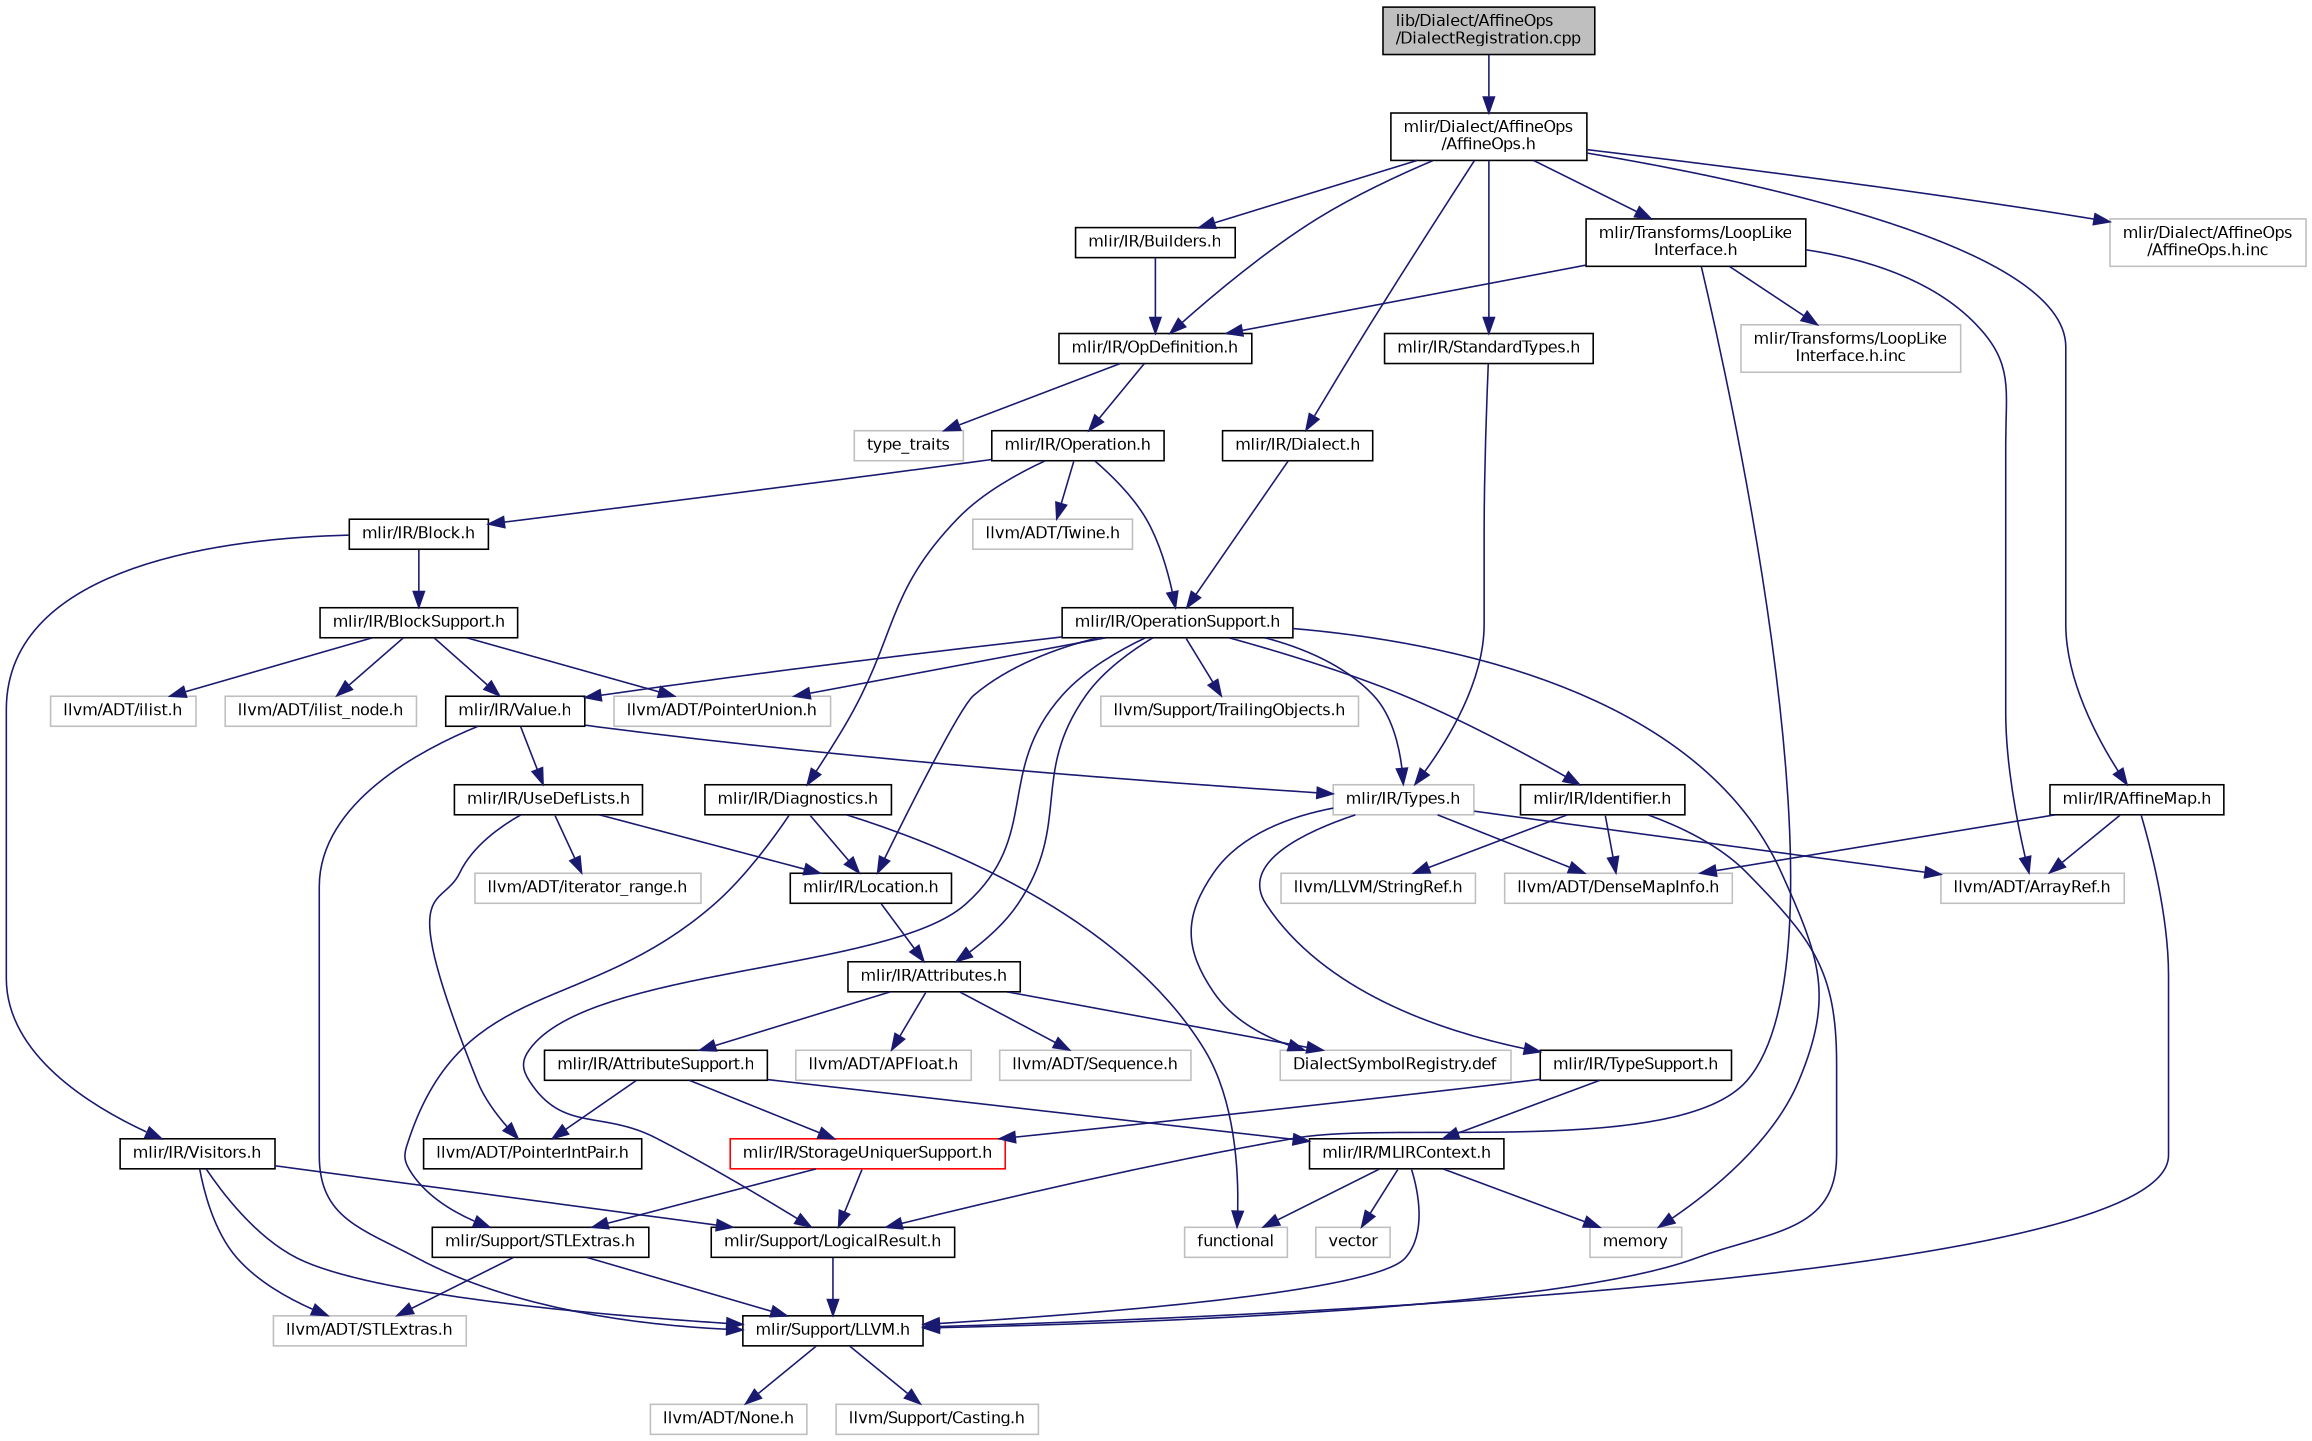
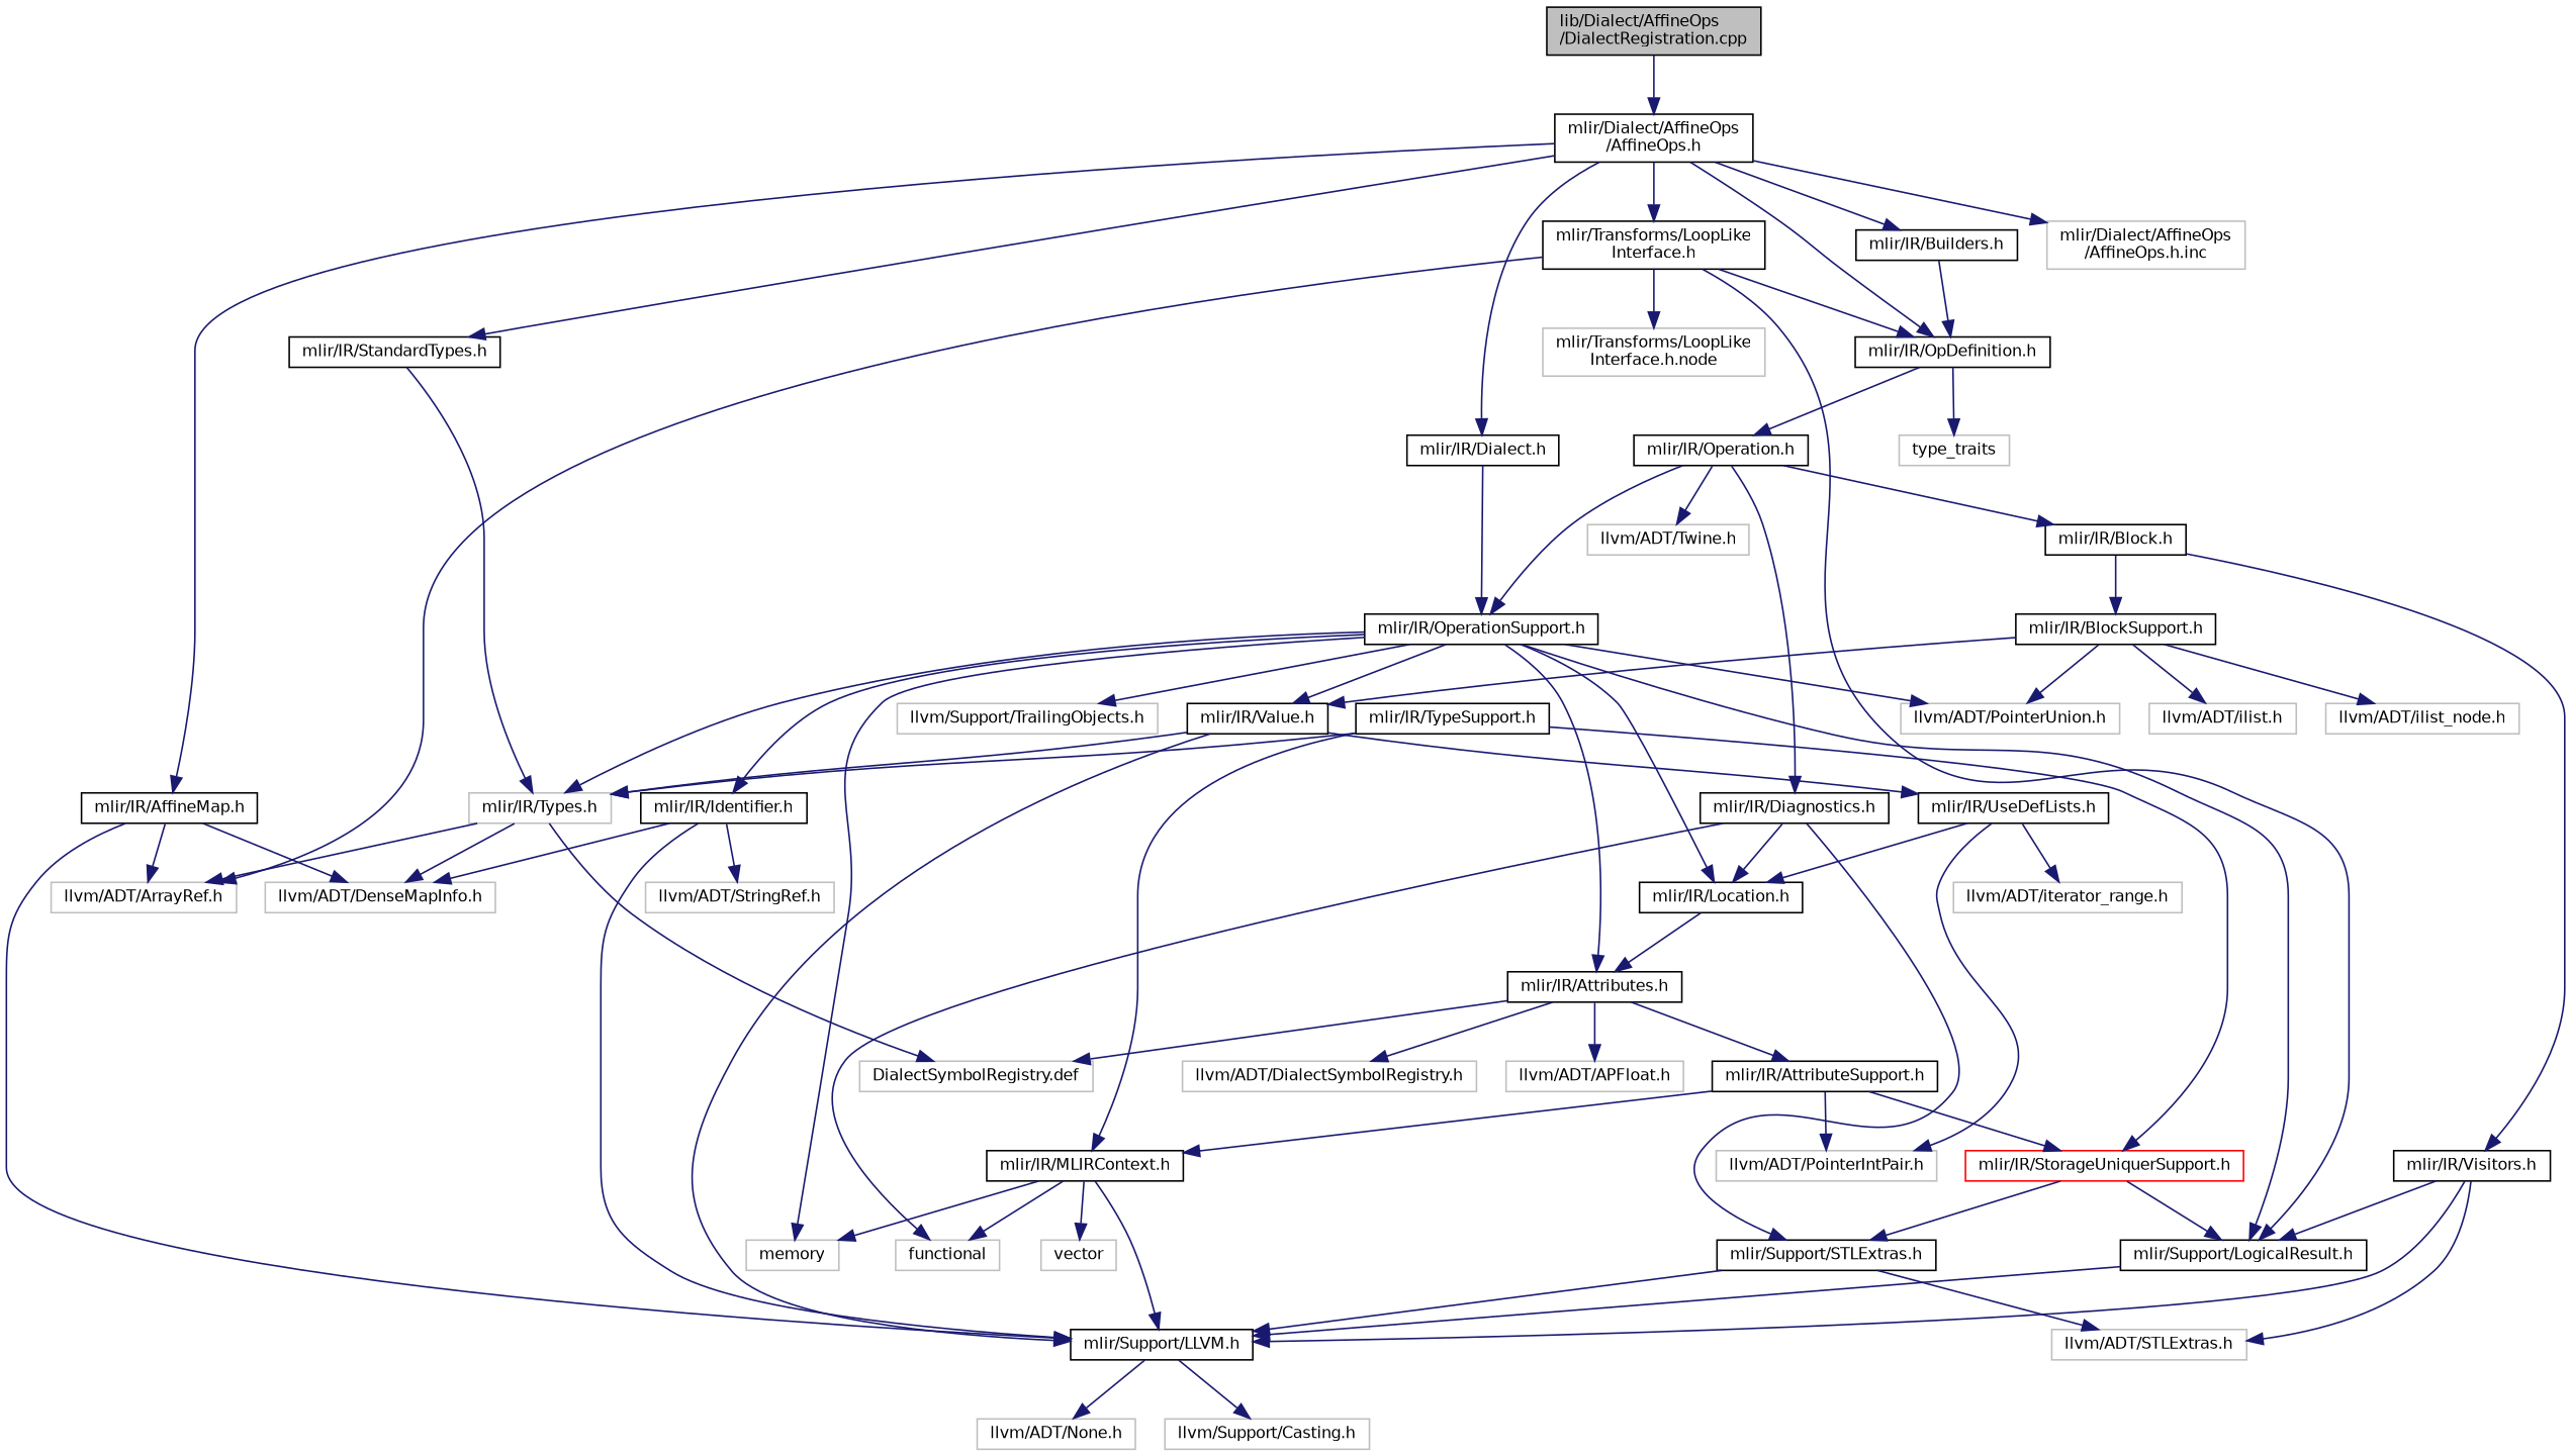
  digraph {
    node [color=black fontname=Helvetica fontsize=10 shape=record]
    edge [color=midnightblue fontname=Helvetica fontsize=10 labelfontname=Helvetica labelfontsize=10 style=solid]
    n1 [fillcolor=grey75 fontcolor=black height=0.2 label="lib/Dialect/AffineOps\l/DialectRegistration.cpp" style=filled width=0.4]
    n2 [height=0.2 label="mlir/Dialect/AffineOps\l/AffineOps.h" width=0.4]
    n3 [height=0.2 label="mlir/IR/AffineMap.h" width=0.4]
    n4 [height=0.2 label="mlir/IR/Builders.h" width=0.4]
    n5 [height=0.2 label="mlir/IR/OpDefinition.h" width=0.4]
    n6 [height=0.2 label="mlir/IR/Dialect.h" width=0.4]
    n7 [height=0.2 label="mlir/IR/StandardTypes.h" width=0.4]
    n8 [height=0.2 label="mlir/Transforms/LoopLike\lInterface.h" width=0.4]
    n9 [color=grey75 height=0.2 label="mlir/Dialect/AffineOps\l/AffineOps.h.inc" width=0.4]
    n10 [height=0.2 label="mlir/Support/LLVM.h" width=0.4]
    n11 [color=grey75 height=0.2 label="llvm/ADT/ArrayRef.h" width=0.4]
    n12 [color=grey75 height=0.2 label="llvm/ADT/DenseMapInfo.h" width=0.4]
    n13 [height=0.2 label="mlir/IR/Operation.h" width=0.4]
    n14 [color=grey75 height=0.2 label=type_traits width=0.4]
    n15 [height=0.2 label="mlir/IR/OperationSupport.h" width=0.4]
    n16 [color=grey75 height=0.2 label="mlir/IR/Types.h" width=0.4]
    n17 [height=0.2 label="mlir/Support/LogicalResult.h" width=0.4]
-   n18 [color=grey75 height=0.2 label="mlir/Transforms/LoopLike\lInterface.h.inc" width=0.4]
+   n18 [color=grey75 height=0.2 label="mlir/Transforms/LoopLike\lInterface.h.node" width=0.4]
    n19 [color=grey75 height=0.2 label="llvm/ADT/None.h" width=0.4]
    n20 [color=grey75 height=0.2 label="llvm/Support/Casting.h" width=0.4]
    n21 [height=0.2 label="mlir/IR/Block.h" width=0.4]
    n22 [height=0.2 label="mlir/IR/Diagnostics.h" width=0.4]
    n23 [color=grey75 height=0.2 label="llvm/ADT/Twine.h" width=0.4]
    n24 [height=0.2 label="mlir/IR/BlockSupport.h" width=0.4]
    n25 [height=0.2 label="mlir/IR/Visitors.h" width=0.4]
    n26 [color=grey75 height=0.2 label=functional width=0.4]
    n27 [height=0.2 label="mlir/Support/STLExtras.h" width=0.4]
    n28 [height=0.2 label="mlir/IR/Location.h" width=0.4]
    n29 [height=0.2 label="mlir/IR/Value.h" width=0.4]
    n30 [color=grey75 height=0.2 label="llvm/ADT/PointerUnion.h" width=0.4]
    n31 [color=grey75 height=0.2 label=memory width=0.4]
    n32 [height=0.2 label="mlir/IR/Attributes.h" width=0.4]
    n33 [height=0.2 label="mlir/IR/Identifier.h" width=0.4]
    n34 [color=grey75 height=0.2 label="llvm/Support/TrailingObjects.h" width=0.4]
    n35 [color=grey75 height=0.2 label="llvm/ADT/ilist.h" width=0.4]
    n36 [color=grey75 height=0.2 label="llvm/ADT/ilist_node.h" width=0.4]
    n37 [color=grey75 height=0.2 label="llvm/ADT/STLExtras.h" width=0.4]
    n38 [height=0.2 label="mlir/IR/UseDefLists.h" width=0.4]
    n39 [height=0.2 label="mlir/IR/TypeSupport.h" width=0.4]
    n40 [color=grey75 height=0.2 label="DialectSymbolRegistry.def" width=0.4]
-   n41 [height=0.2 label="llvm/ADT/PointerIntPair.h" width=0.4]
+   n41 [color=grey75 height=0.2 label="llvm/ADT/PointerIntPair.h" width=0.4]
    n42 [color=grey75 height=0.2 label="llvm/ADT/iterator_range.h" width=0.4]
    n43 [height=0.2 label="mlir/IR/MLIRContext.h" width=0.4]
    n44 [color=red height=0.2 label="mlir/IR/StorageUniquerSupport.h" width=0.4]
    n45 [color=grey75 height=0.2 label=vector width=0.4]
    n46 [height=0.2 label="mlir/IR/AttributeSupport.h" width=0.4]
    n47 [color=grey75 height=0.2 label="llvm/ADT/APFloat.h" width=0.4]
-   n48 [color=grey75 height=0.2 label="llvm/ADT/Sequence.h" width=0.4]
-   n49 [color=grey75 height=0.2 label="llvm/LLVM/StringRef.h" width=0.4]
+   n48 [color=grey75 height=0.2 label="llvm/ADT/DialectSymbolRegistry.h" width=0.4]
+   n49 [color=grey75 height=0.2 label="llvm/ADT/StringRef.h" width=0.4]
    n1 -> n2
    n2 -> n3
    n2 -> n4
    n2 -> n5
    n2 -> n6
    n2 -> n7
    n2 -> n8
    n2 -> n9
    n3 -> n10
    n3 -> n11
    n3 -> n12
    n4 -> n5
    n5 -> n13
    n5 -> n14
    n6 -> n15
    n7 -> n16
    n8 -> n5
    n8 -> n11
    n8 -> n17
    n8 -> n18
    n10 -> n19
    n10 -> n20
    n13 -> n15
    n13 -> n21
    n13 -> n22
    n13 -> n23
    n15 -> n16
    n15 -> n17
    n15 -> n28
    n15 -> n29
    n15 -> n30
    n15 -> n31
    n15 -> n32
    n15 -> n33
    n15 -> n34
    n16 -> n11
    n16 -> n12
-   n16 -> n39
+   n39 -> n16
    n16 -> n40
    n17 -> n10
    n21 -> n24
    n21 -> n25
    n22 -> n26
    n22 -> n27
    n22 -> n28
    n24 -> n29
    n24 -> n30
    n24 -> n35
    n24 -> n36
    n25 -> n10
    n25 -> n17
    n25 -> n37
    n27 -> n10
    n27 -> n37
    n28 -> n32
    n29 -> n10
    n29 -> n16
    n29 -> n38
    n32 -> n40
    n32 -> n46
    n32 -> n47
    n32 -> n48
    n33 -> n10
    n33 -> n12
    n33 -> n49
    n38 -> n28
    n38 -> n41
    n38 -> n42
    n39 -> n43
    n39 -> n44
    n43 -> n10
    n43 -> n26
    n43 -> n31
    n43 -> n45
    n44 -> n17
    n44 -> n27
    n46 -> n41
    n46 -> n43
    n46 -> n44
  }
